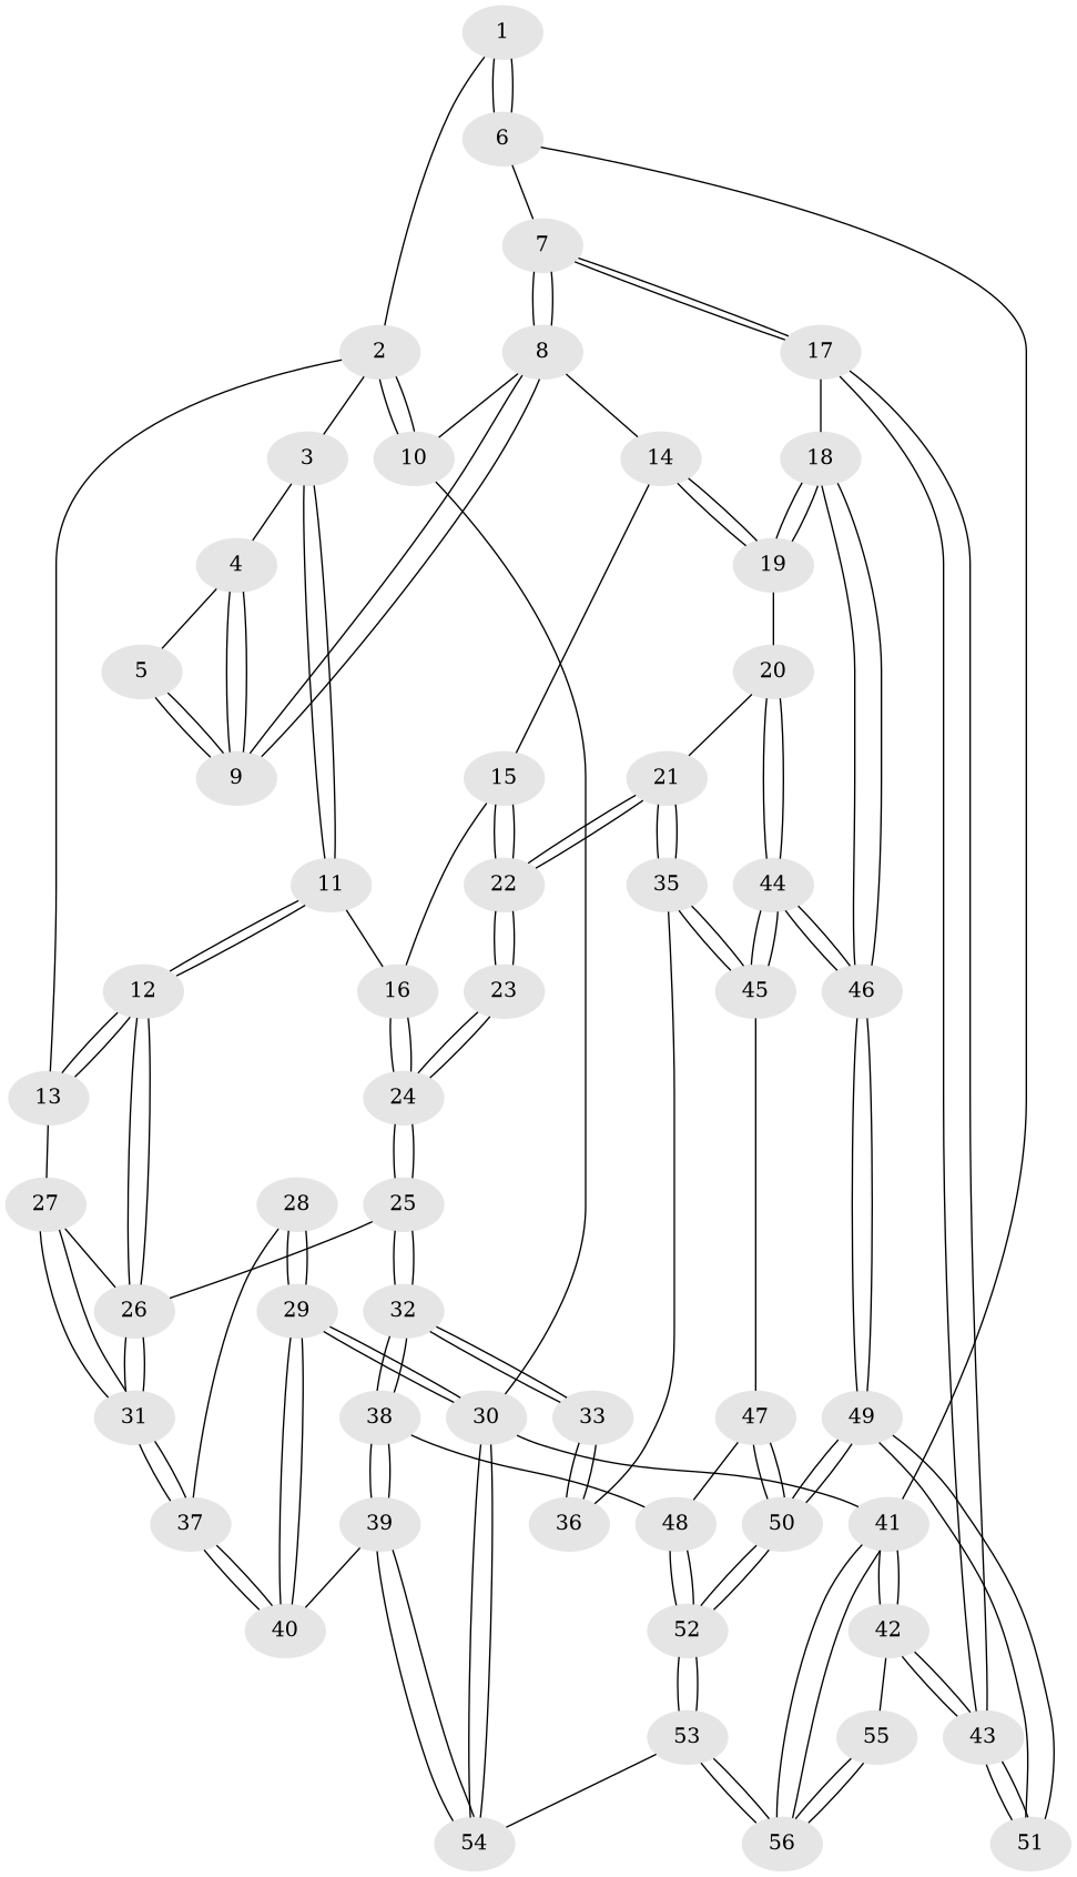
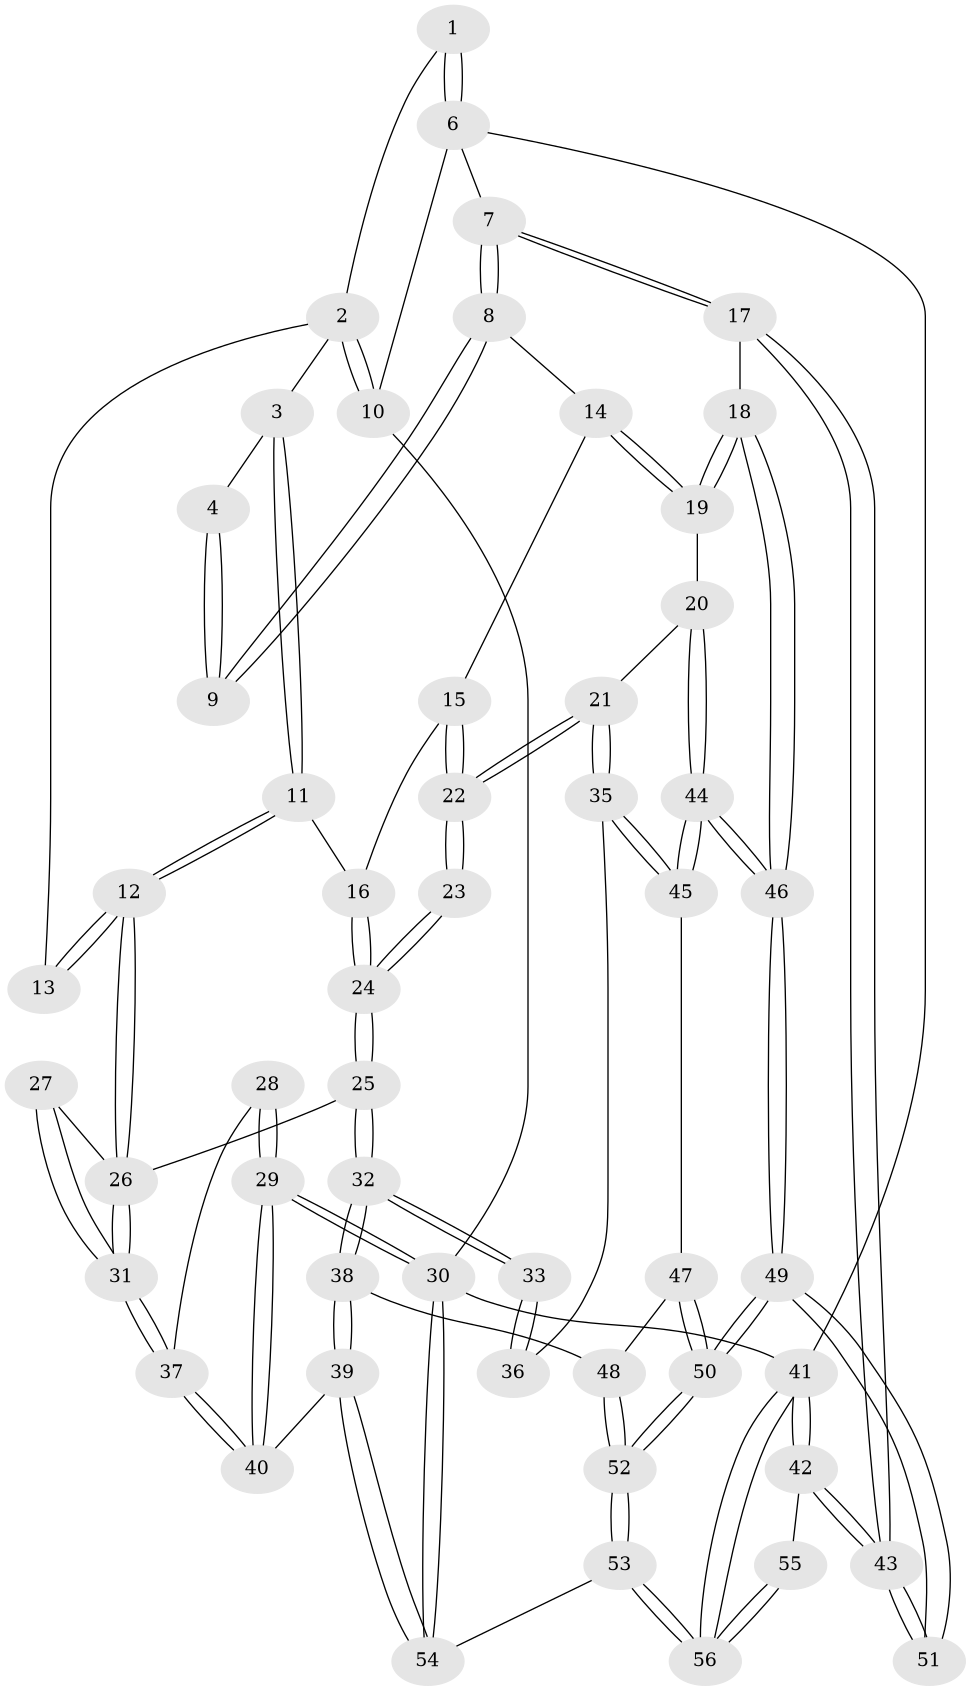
  graph {
    node [color=gray90 style=filled]
    1
    2
    6
    3
    10
    13
    7
    41
    4
    11
    30
-   5
    9
    12
    16
    8
    17
    42
    56
    14
    18
    43
    15
    19
    27
    54
    26
    24
    31
    22
    20
    23
    25
    46
    51
    49
    21
    44
    35
    45
    36
    32
    33
    38
    37
    28
    29
    40
    39
    48
    47
    52
    55
    50
    53
    1 -- 2
    1 -- 6
    1 -- 6
    2 -- 3
    2 -- 10
    2 -- 10
    2 -- 13
-   8 -- 10
+   6 -- 10
    6 -- 7
    6 -- 41
    3 -- 4
    3 -- 11
    3 -- 11
    10 -- 30
-   13 -- 27
    7 -- 8
    7 -- 8
    7 -- 17
    7 -- 17
    41 -- 42
    41 -- 42
    41 -- 56
    41 -- 56
-   4 -- 5
    4 -- 9
    4 -- 9
    11 -- 12
    11 -- 12
    11 -- 16
    30 -- 41
    30 -- 54
    30 -- 54
-   5 -- 9
-   5 -- 9
    12 -- 13
    12 -- 13
    12 -- 26
    12 -- 26
    16 -- 24
    16 -- 24
    8 -- 9
    8 -- 9
    8 -- 14
    17 -- 18
    17 -- 43
    17 -- 43
    42 -- 43
    42 -- 43
    42 -- 55
    14 -- 15
    14 -- 19
    14 -- 19
    18 -- 19
    18 -- 19
    18 -- 46
    18 -- 46
    43 -- 51
    43 -- 51
    15 -- 16
    15 -- 22
    15 -- 22
    19 -- 20
    27 -- 26
    27 -- 31
    27 -- 31
    26 -- 31
    26 -- 31
    24 -- 25
    24 -- 25
    31 -- 37
    31 -- 37
    22 -- 23
    22 -- 23
    20 -- 21
    20 -- 44
    20 -- 44
    23 -- 24
    23 -- 24
    25 -- 26
    25 -- 32
    25 -- 32
    46 -- 49
    46 -- 49
    49 -- 51
    49 -- 51
    49 -- 50
    49 -- 50
    21 -- 22
    21 -- 22
    21 -- 35
    21 -- 35
    44 -- 46
    44 -- 46
    44 -- 45
    44 -- 45
    35 -- 45
    35 -- 45
    35 -- 36
    45 -- 47
    32 -- 33
    32 -- 33
    32 -- 38
    32 -- 38
    33 -- 36
    33 -- 36
    38 -- 39
    38 -- 39
    38 -- 48
    37 -- 40
    37 -- 40
    28 -- 37
    28 -- 29
    28 -- 29
    29 -- 30
    29 -- 30
    29 -- 40
    29 -- 40
    39 -- 54
    39 -- 54
    39 -- 40
    48 -- 52
    48 -- 52
    47 -- 48
    47 -- 50
    47 -- 50
    52 -- 53
    52 -- 53
    55 -- 56
    55 -- 56
    50 -- 52
    50 -- 52
    53 -- 56
    53 -- 56
    53 -- 54
  }
